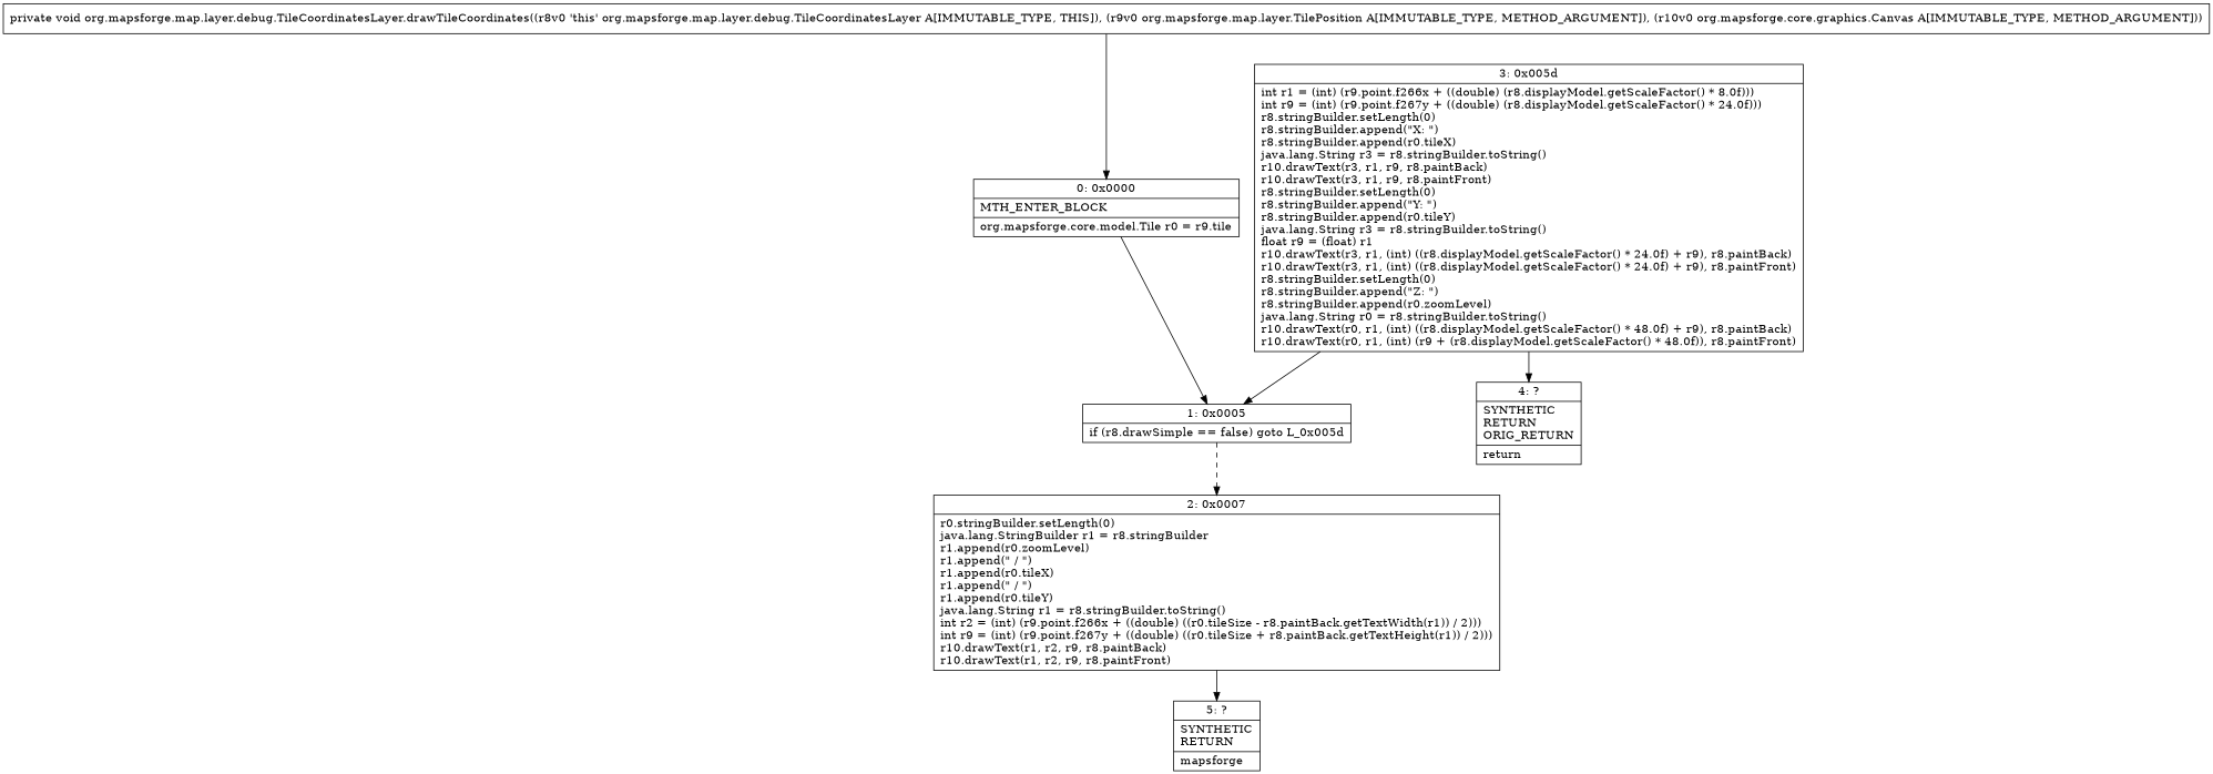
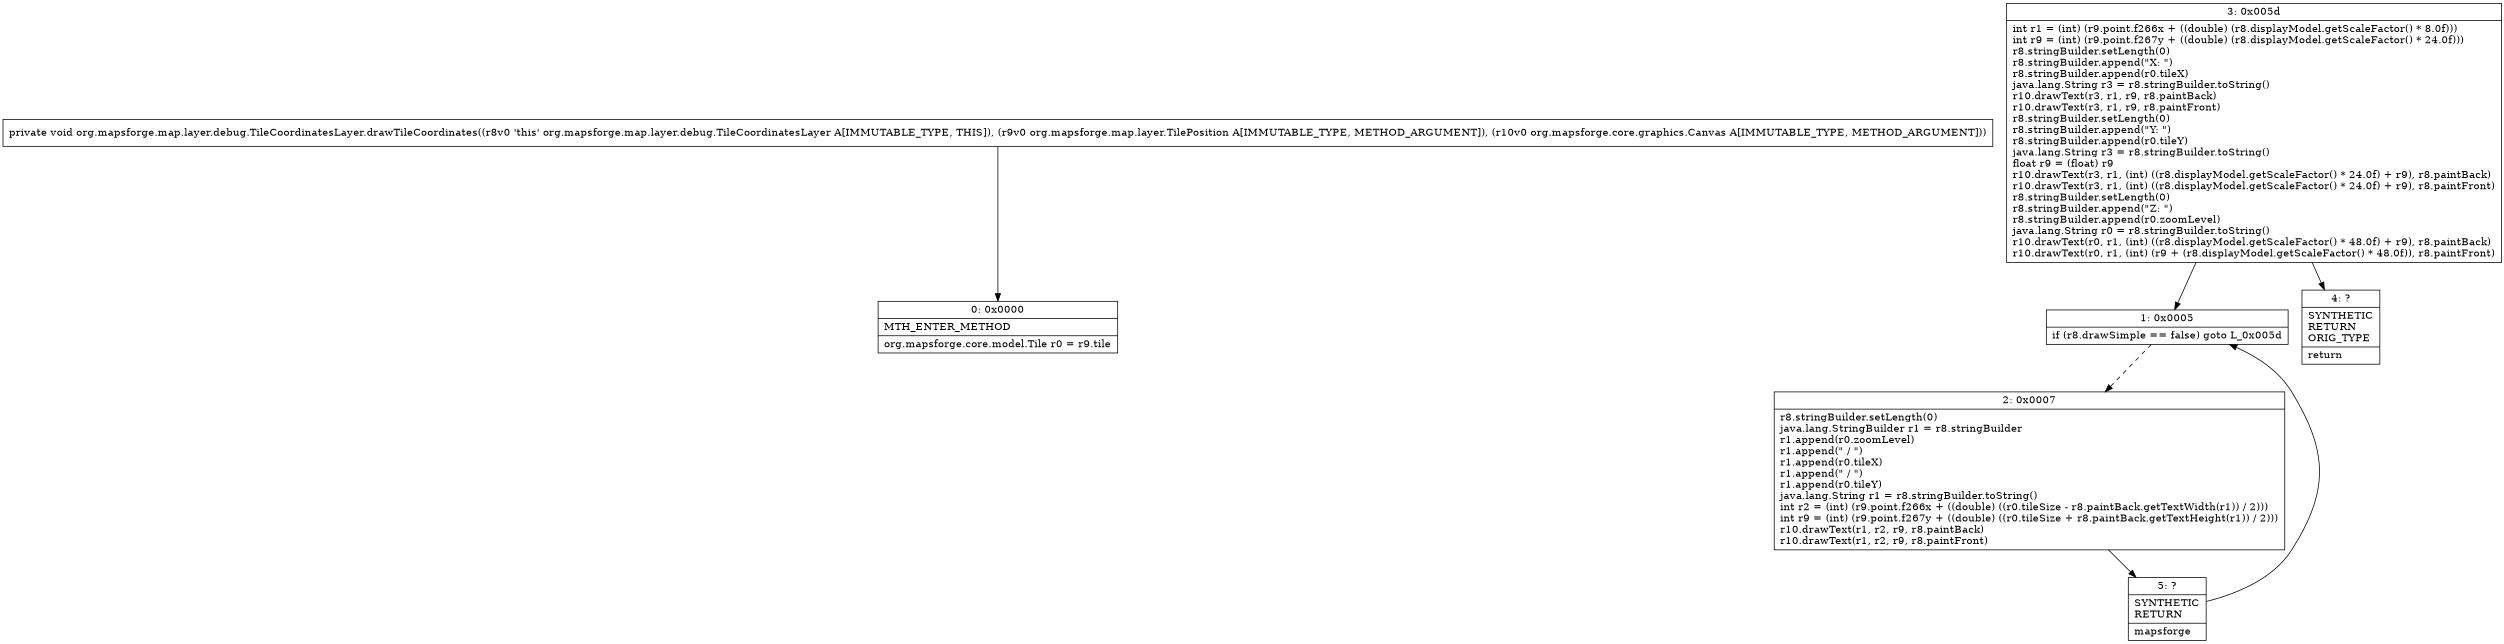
  digraph {
    node [shape=record]
-   n1 [label="{0\:\ 0x0000|MTH_ENTER_BLOCK\l|org.mapsforge.core.model.Tile r0 = r9.tile\l}"]
+   n1 [label="{0\:\ 0x0000|MTH_ENTER_METHOD\l|org.mapsforge.core.model.Tile r0 = r9.tile\l}"]
    n2 [label="{1\:\ 0x0005|if (r8.drawSimple == false) goto L_0x005d\l}"]
-   n3 [label="{2\:\ 0x0007|r0.stringBuilder.setLength(0)\ljava.lang.StringBuilder r1 = r8.stringBuilder\lr1.append(r0.zoomLevel)\lr1.append(\" \/ \")\lr1.append(r0.tileX)\lr1.append(\" \/ \")\lr1.append(r0.tileY)\ljava.lang.String r1 = r8.stringBuilder.toString()\lint r2 = (int) (r9.point.f266x + ((double) ((r0.tileSize \- r8.paintBack.getTextWidth(r1)) \/ 2)))\lint r9 = (int) (r9.point.f267y + ((double) ((r0.tileSize + r8.paintBack.getTextHeight(r1)) \/ 2)))\lr10.drawText(r1, r2, r9, r8.paintBack)\lr10.drawText(r1, r2, r9, r8.paintFront)\l}"]
+   n3 [label="{2\:\ 0x0007|r8.stringBuilder.setLength(0)\ljava.lang.StringBuilder r1 = r8.stringBuilder\lr1.append(r0.zoomLevel)\lr1.append(\" \/ \")\lr1.append(r0.tileX)\lr1.append(\" \/ \")\lr1.append(r0.tileY)\ljava.lang.String r1 = r8.stringBuilder.toString()\lint r2 = (int) (r9.point.f266x + ((double) ((r0.tileSize \- r8.paintBack.getTextWidth(r1)) \/ 2)))\lint r9 = (int) (r9.point.f267y + ((double) ((r0.tileSize + r8.paintBack.getTextHeight(r1)) \/ 2)))\lr10.drawText(r1, r2, r9, r8.paintBack)\lr10.drawText(r1, r2, r9, r8.paintFront)\l}"]
    n4 [label="{5\:\ ?|SYNTHETIC\lRETURN\l|mapsforge\l}"]
-   n5 [label="{3\:\ 0x005d|int r1 = (int) (r9.point.f266x + ((double) (r8.displayModel.getScaleFactor() * 8.0f)))\lint r9 = (int) (r9.point.f267y + ((double) (r8.displayModel.getScaleFactor() * 24.0f)))\lr8.stringBuilder.setLength(0)\lr8.stringBuilder.append(\"X: \")\lr8.stringBuilder.append(r0.tileX)\ljava.lang.String r3 = r8.stringBuilder.toString()\lr10.drawText(r3, r1, r9, r8.paintBack)\lr10.drawText(r3, r1, r9, r8.paintFront)\lr8.stringBuilder.setLength(0)\lr8.stringBuilder.append(\"Y: \")\lr8.stringBuilder.append(r0.tileY)\ljava.lang.String r3 = r8.stringBuilder.toString()\lfloat r9 = (float) r1\lr10.drawText(r3, r1, (int) ((r8.displayModel.getScaleFactor() * 24.0f) + r9), r8.paintBack)\lr10.drawText(r3, r1, (int) ((r8.displayModel.getScaleFactor() * 24.0f) + r9), r8.paintFront)\lr8.stringBuilder.setLength(0)\lr8.stringBuilder.append(\"Z: \")\lr8.stringBuilder.append(r0.zoomLevel)\ljava.lang.String r0 = r8.stringBuilder.toString()\lr10.drawText(r0, r1, (int) ((r8.displayModel.getScaleFactor() * 48.0f) + r9), r8.paintBack)\lr10.drawText(r0, r1, (int) (r9 + (r8.displayModel.getScaleFactor() * 48.0f)), r8.paintFront)\l}"]
-   n6 [label="{4\:\ ?|SYNTHETIC\lRETURN\lORIG_RETURN\l|return\l}"]
+   n5 [label="{3\:\ 0x005d|int r1 = (int) (r9.point.f266x + ((double) (r8.displayModel.getScaleFactor() * 8.0f)))\lint r9 = (int) (r9.point.f267y + ((double) (r8.displayModel.getScaleFactor() * 24.0f)))\lr8.stringBuilder.setLength(0)\lr8.stringBuilder.append(\"X: \")\lr8.stringBuilder.append(r0.tileX)\ljava.lang.String r3 = r8.stringBuilder.toString()\lr10.drawText(r3, r1, r9, r8.paintBack)\lr10.drawText(r3, r1, r9, r8.paintFront)\lr8.stringBuilder.setLength(0)\lr8.stringBuilder.append(\"Y: \")\lr8.stringBuilder.append(r0.tileY)\ljava.lang.String r3 = r8.stringBuilder.toString()\lfloat r9 = (float) r9\lr10.drawText(r3, r1, (int) ((r8.displayModel.getScaleFactor() * 24.0f) + r9), r8.paintBack)\lr10.drawText(r3, r1, (int) ((r8.displayModel.getScaleFactor() * 24.0f) + r9), r8.paintFront)\lr8.stringBuilder.setLength(0)\lr8.stringBuilder.append(\"Z: \")\lr8.stringBuilder.append(r0.zoomLevel)\ljava.lang.String r0 = r8.stringBuilder.toString()\lr10.drawText(r0, r1, (int) ((r8.displayModel.getScaleFactor() * 48.0f) + r9), r8.paintBack)\lr10.drawText(r0, r1, (int) (r9 + (r8.displayModel.getScaleFactor() * 48.0f)), r8.paintFront)\l}"]
+   n6 [label="{4\:\ ?|SYNTHETIC\lRETURN\lORIG_TYPE\l|return\l}"]
    n7 [label="{private void org.mapsforge.map.layer.debug.TileCoordinatesLayer.drawTileCoordinates((r8v0 'this' org.mapsforge.map.layer.debug.TileCoordinatesLayer A[IMMUTABLE_TYPE, THIS]), (r9v0 org.mapsforge.map.layer.TilePosition A[IMMUTABLE_TYPE, METHOD_ARGUMENT]), (r10v0 org.mapsforge.core.graphics.Canvas A[IMMUTABLE_TYPE, METHOD_ARGUMENT])) }"]
-   n1 -> n2
+   n4 -> n2
    n2 -> n3 [style=dashed]
    n3 -> n4
    n5 -> n2
    n5 -> n6
    n7 -> n1
  }
